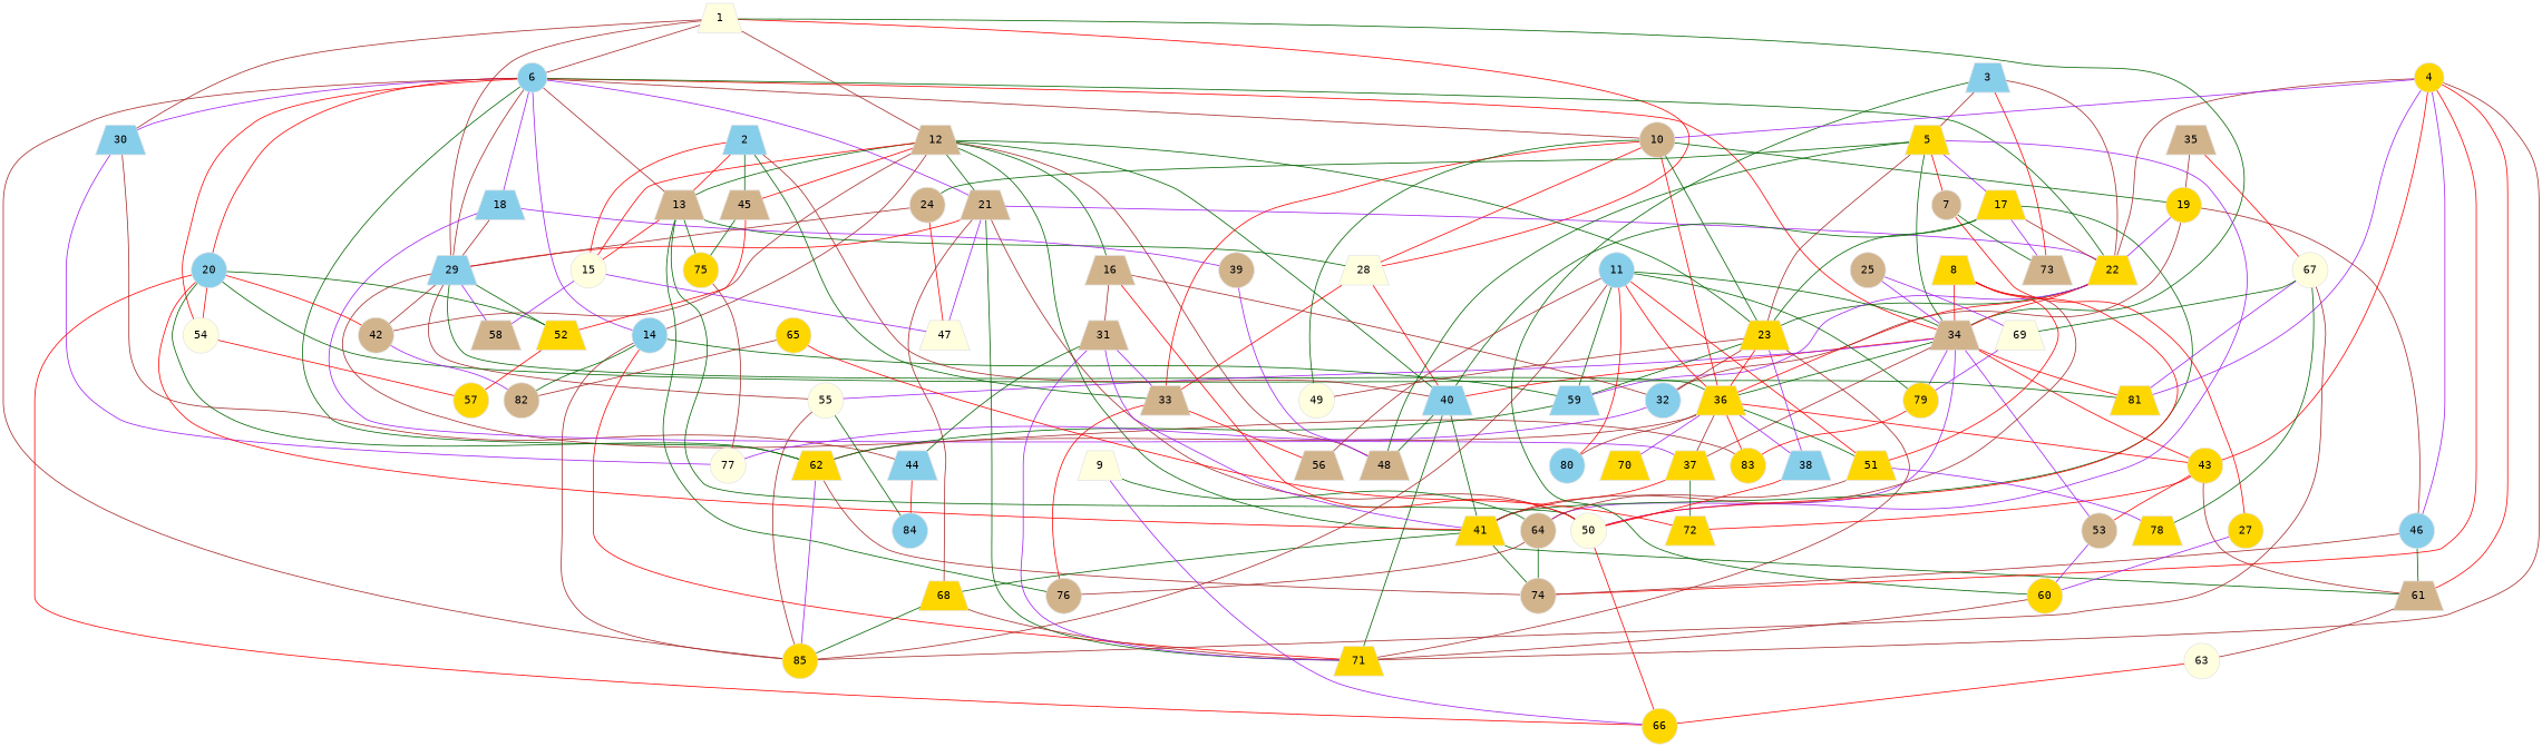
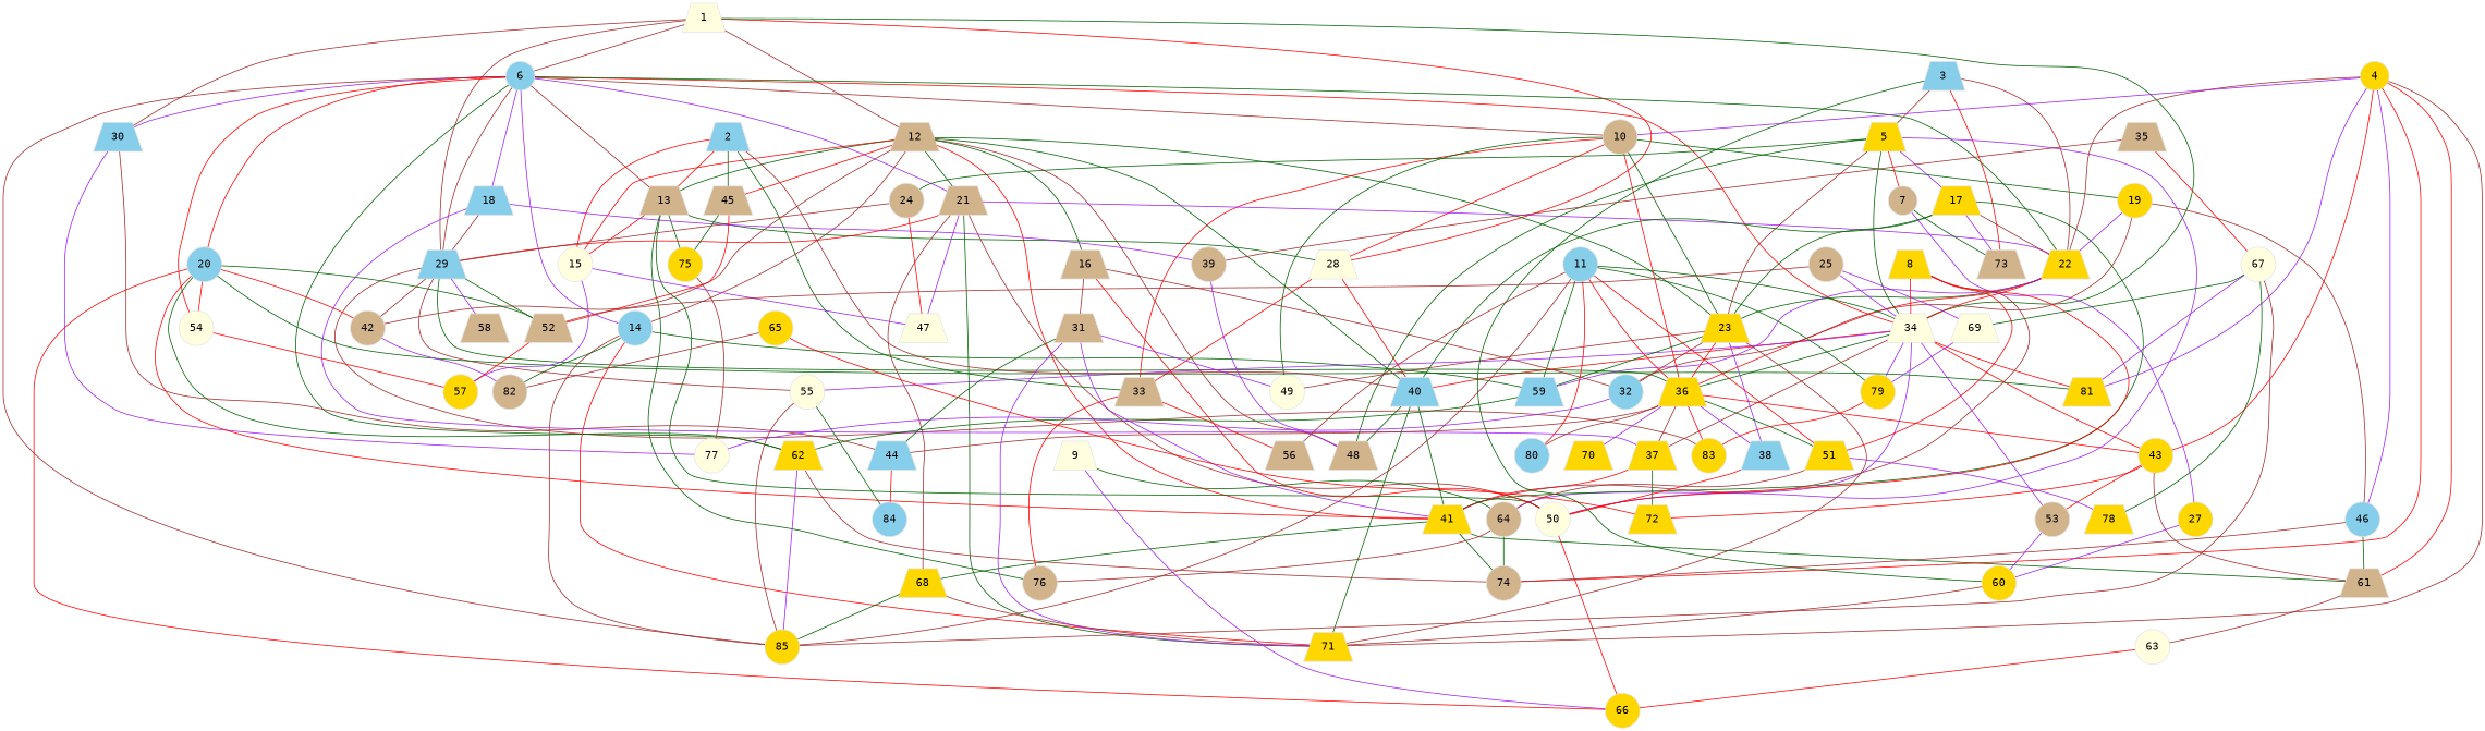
  graph {
    fontname="DejaVu Sans Mono"
    node [color=gray90 fillcolor=gold fontname="DejaVu Sans Mono" shape=trapezium style=filled]
    edge [color=red fontname="DejaVu Sans Mono" weight=1.0]
    1 [fillcolor=lightyellow]
    6 [fillcolor=skyblue shape=circle]
    12 [fillcolor=tan]
    28 [fillcolor=lightyellow]
    29 [fillcolor=skyblue]
    30 [fillcolor=skyblue]
-   34 [fillcolor=tan]
+   34 [fillcolor=lightyellow]
    13 [fillcolor=tan]
    22
    10 [fillcolor=tan shape=circle]
    14 [fillcolor=skyblue shape=circle]
    18 [fillcolor=skyblue]
    20 [fillcolor=skyblue shape=circle]
    21 [fillcolor=tan]
    54 [fillcolor=lightyellow shape=circle]
    62
    85 [shape=circle]
    15 [fillcolor=lightyellow shape=circle]
    40 [fillcolor=skyblue]
    45 [fillcolor=tan]
    23
    48 [fillcolor=tan]
    41
    16 [fillcolor=tan]
    42 [fillcolor=tan shape=circle]
    33 [fillcolor=tan]
    36
    58 [fillcolor=tan]
-   52
+   52 [fillcolor=tan]
    55 [fillcolor=lightyellow shape=circle]
    83 [shape=circle]
    44 [fillcolor=skyblue]
    77 [fillcolor=lightyellow shape=circle]
    43 [shape=circle]
    81
    64 [fillcolor=tan shape=circle]
    79 [shape=circle]
    37
    53 [fillcolor=tan shape=circle]
    2 [fillcolor=skyblue]
    50 [fillcolor=lightyellow shape=circle]
    75 [shape=circle]
    76 [fillcolor=tan shape=circle]
    47 [fillcolor=lightyellow]
    56 [fillcolor=tan]
    71
    3 [fillcolor=skyblue]
    5
    60 [shape=circle]
    73 [fillcolor=tan]
    7 [fillcolor=tan shape=circle]
    17
    24 [fillcolor=tan shape=circle]
    59 [fillcolor=skyblue]
    4 [shape=circle]
    46 [fillcolor=skyblue shape=circle]
    61 [fillcolor=tan]
    74 [fillcolor=tan shape=circle]
    19 [shape=circle]
    49 [fillcolor=lightyellow shape=circle]
    72
    63 [fillcolor=lightyellow shape=circle]
    27 [shape=circle]
    32 [fillcolor=skyblue shape=circle]
    38 [fillcolor=skyblue]
    66 [shape=circle]
    82 [fillcolor=tan shape=circle]
    39 [fillcolor=tan shape=circle]
    68
    57 [shape=circle]
    8
    51
    78
    9 [fillcolor=lightyellow]
    80 [fillcolor=skyblue shape=circle]
    70
    11 [fillcolor=skyblue shape=circle]
    31 [fillcolor=tan]
    25 [fillcolor=tan shape=circle]
    69 [fillcolor=lightyellow]
    84 [fillcolor=skyblue shape=circle]
    35 [fillcolor=tan]
    67 [fillcolor=lightyellow shape=circle]
    65 [shape=circle]
    1 -- 6 [color=brown]
    1 -- 12 [color=brown]
    1 -- 28
    1 -- 29 [color=brown]
    1 -- 30 [color=brown]
    1 -- 34 [color=darkgreen]
    6 -- 29 [color=brown weight=2.0]
    6 -- 30 [color=purple]
    6 -- 34
    6 -- 13 [color=brown]
    6 -- 22 [color=darkgreen weight=2.0]
    6 -- 10 [color=brown]
    6 -- 14 [color=purple]
    6 -- 18 [color=purple]
    6 -- 20
    6 -- 21 [color=purple]
    6 -- 54
    6 -- 62 [color=darkgreen]
    6 -- 85 [color=brown]
    12 -- 13 [color=darkgreen]
    12 -- 14 [color=brown]
    12 -- 21 [color=darkgreen]
    12 -- 15
    12 -- 40 [color=darkgreen]
    12 -- 45
    12 -- 23 [color=darkgreen]
    12 -- 48 [color=brown]
-   12 -- 41 [color=darkgreen]
+   12 -- 41
    12 -- 16 [color=darkgreen]
    12 -- 42 [color=brown]
    28 -- 40
    28 -- 33
    29 -- 42 [color=brown]
    29 -- 36 [color=darkgreen]
    29 -- 58 [color=purple]
    29 -- 52 [color=darkgreen]
    29 -- 55 [color=brown]
    29 -- 83 [color=brown]
    30 -- 44 [color=brown]
    30 -- 77 [color=purple]
    34 -- 40
    34 -- 36 [color=darkgreen]
    34 -- 55 [color=purple]
    34 -- 43
    34 -- 81
    34 -- 64 [color=purple]
    34 -- 79 [color=purple]
    34 -- 37 [color=brown]
    34 -- 53 [color=purple]
    13 -- 28 [color=darkgreen weight=2.0]
    13 -- 15
    13 -- 50 [color=darkgreen]
    13 -- 75 [color=darkgreen]
    13 -- 76 [color=darkgreen]
    22 -- 34
    22 -- 23 [color=darkgreen]
    22 -- 36
    22 -- 59 [color=purple weight=2.0]
    10 -- 28
    10 -- 23 [color=darkgreen]
    10 -- 33
    10 -- 36 [weight=2.0]
    10 -- 19 [color=darkgreen]
    10 -- 49 [color=darkgreen]
    14 -- 85 [color=brown]
    14 -- 71
    14 -- 59 [color=darkgreen]
    14 -- 82 [color=darkgreen]
    18 -- 29 [color=brown]
    18 -- 37 [color=purple]
    18 -- 39 [color=purple]
    20 -- 54
    20 -- 62 [color=darkgreen]
    20 -- 41
    20 -- 42
    20 -- 52 [color=darkgreen]
    20 -- 81 [color=darkgreen]
    20 -- 66
    21 -- 29
    21 -- 22 [color=purple]
    21 -- 50 [color=brown]
    21 -- 47 [color=purple]
    21 -- 71 [color=darkgreen]
    21 -- 68 [color=brown]
    54 -- 57
    62 -- 85 [color=purple]
    62 -- 74 [color=brown]
-   15 -- 58 [color=purple]
+   15 -- 57 [color=purple]
    15 -- 47 [color=purple]
    40 -- 48 [color=darkgreen]
    40 -- 41 [color=darkgreen]
    40 -- 71 [color=darkgreen]
    45 -- 52
    45 -- 75 [color=darkgreen]
    23 -- 36
    23 -- 71 [color=brown]
    23 -- 59 [color=darkgreen]
    23 -- 49 [color=brown]
    23 -- 32 [color=brown]
    23 -- 38 [color=purple]
    41 -- 61 [color=darkgreen]
    41 -- 74 [color=darkgreen]
    41 -- 68 [color=darkgreen]
    16 -- 50
    16 -- 32 [color=brown]
    16 -- 31 [color=brown]
    42 -- 82 [color=purple]
    33 -- 76
    33 -- 56
-   36 -- 62 [color=brown]
+   36 -- 44 [color=brown]
    36 -- 83
    36 -- 43
    36 -- 37 [color=brown]
    36 -- 38 [color=purple weight=2.0]
    36 -- 51 [color=darkgreen]
    36 -- 80 [color=brown]
    36 -- 70 [color=purple weight=2.0]
    52 -- 57
    55 -- 85 [color=brown]
    55 -- 84 [color=darkgreen]
    44 -- 84
    43 -- 53
    43 -- 61 [color=brown]
    43 -- 72
    64 -- 76 [color=brown]
    64 -- 74 [color=darkgreen]
    79 -- 83
    37 -- 41
    37 -- 72 [color=darkgreen]
    53 -- 60 [color=purple]
    2 -- 13
    2 -- 15
    2 -- 40 [color=brown]
    2 -- 45 [color=darkgreen]
    2 -- 33 [color=darkgreen]
    50 -- 66
    75 -- 77 [color=brown]
    3 -- 22 [color=brown]
    3 -- 5 [color=brown]
    3 -- 60 [color=darkgreen]
    3 -- 73
    5 -- 34 [color=darkgreen]
    5 -- 23 [color=brown]
    5 -- 48 [color=darkgreen]
    5 -- 50 [color=purple]
    5 -- 7
    5 -- 17 [color=purple]
    5 -- 24 [color=darkgreen]
    60 -- 71 [color=brown]
    7 -- 73 [color=darkgreen]
-   7 -- 27
+   7 -- 27 [color=purple]
    17 -- 22 [color=brown]
    17 -- 40 [color=darkgreen]
    17 -- 23 [color=darkgreen]
    17 -- 41 [color=darkgreen]
    17 -- 73 [color=purple]
    24 -- 29 [color=brown weight=2.0]
    24 -- 47
    59 -- 62 [color=darkgreen]
    4 -- 22 [color=brown]
    4 -- 10 [color=purple]
    4 -- 43
    4 -- 81 [color=purple]
    4 -- 71 [color=brown]
    4 -- 46 [color=purple]
    4 -- 61
    4 -- 74
    46 -- 61 [color=darkgreen]
    46 -- 74 [color=brown]
    61 -- 63 [color=brown]
    19 -- 22 [color=purple]
    19 -- 46 [color=brown]
    19 -- 32 [color=brown]
    63 -- 66
    27 -- 60 [color=purple]
    32 -- 77 [color=purple]
    38 -- 50
    39 -- 48 [color=purple]
    68 -- 85 [color=darkgreen]
    68 -- 71 [color=brown]
    8 -- 34 [weight=5.0]
    8 -- 41 [color=brown]
    8 -- 50
    8 -- 51
    51 -- 64 [color=brown]
    51 -- 78 [color=purple]
    9 -- 64 [color=darkgreen]
    9 -- 66 [color=purple]
    11 -- 34 [color=darkgreen]
    11 -- 85 [color=brown]
    11 -- 36 [weight=2.0]
    11 -- 79 [color=darkgreen]
    11 -- 56 [color=brown]
    11 -- 59 [color=darkgreen]
    11 -- 51
    11 -- 80
    31 -- 41 [color=purple]
    31 -- 44 [color=darkgreen]
    31 -- 71 [color=purple]
-   31 -- 33 [color=purple]
+   31 -- 49 [color=purple]
    25 -- 34 [color=purple]
+   25 -- 52 [color=brown]
    25 -- 69 [color=purple]
    69 -- 79 [color=purple]
-   35 -- 19 [color=brown]
+   35 -- 39 [color=brown]
    35 -- 67
    67 -- 85 [color=brown]
    67 -- 81 [color=purple]
    67 -- 78 [color=darkgreen]
    67 -- 69 [color=darkgreen]
    65 -- 72
    65 -- 82 [color=brown]
  }
